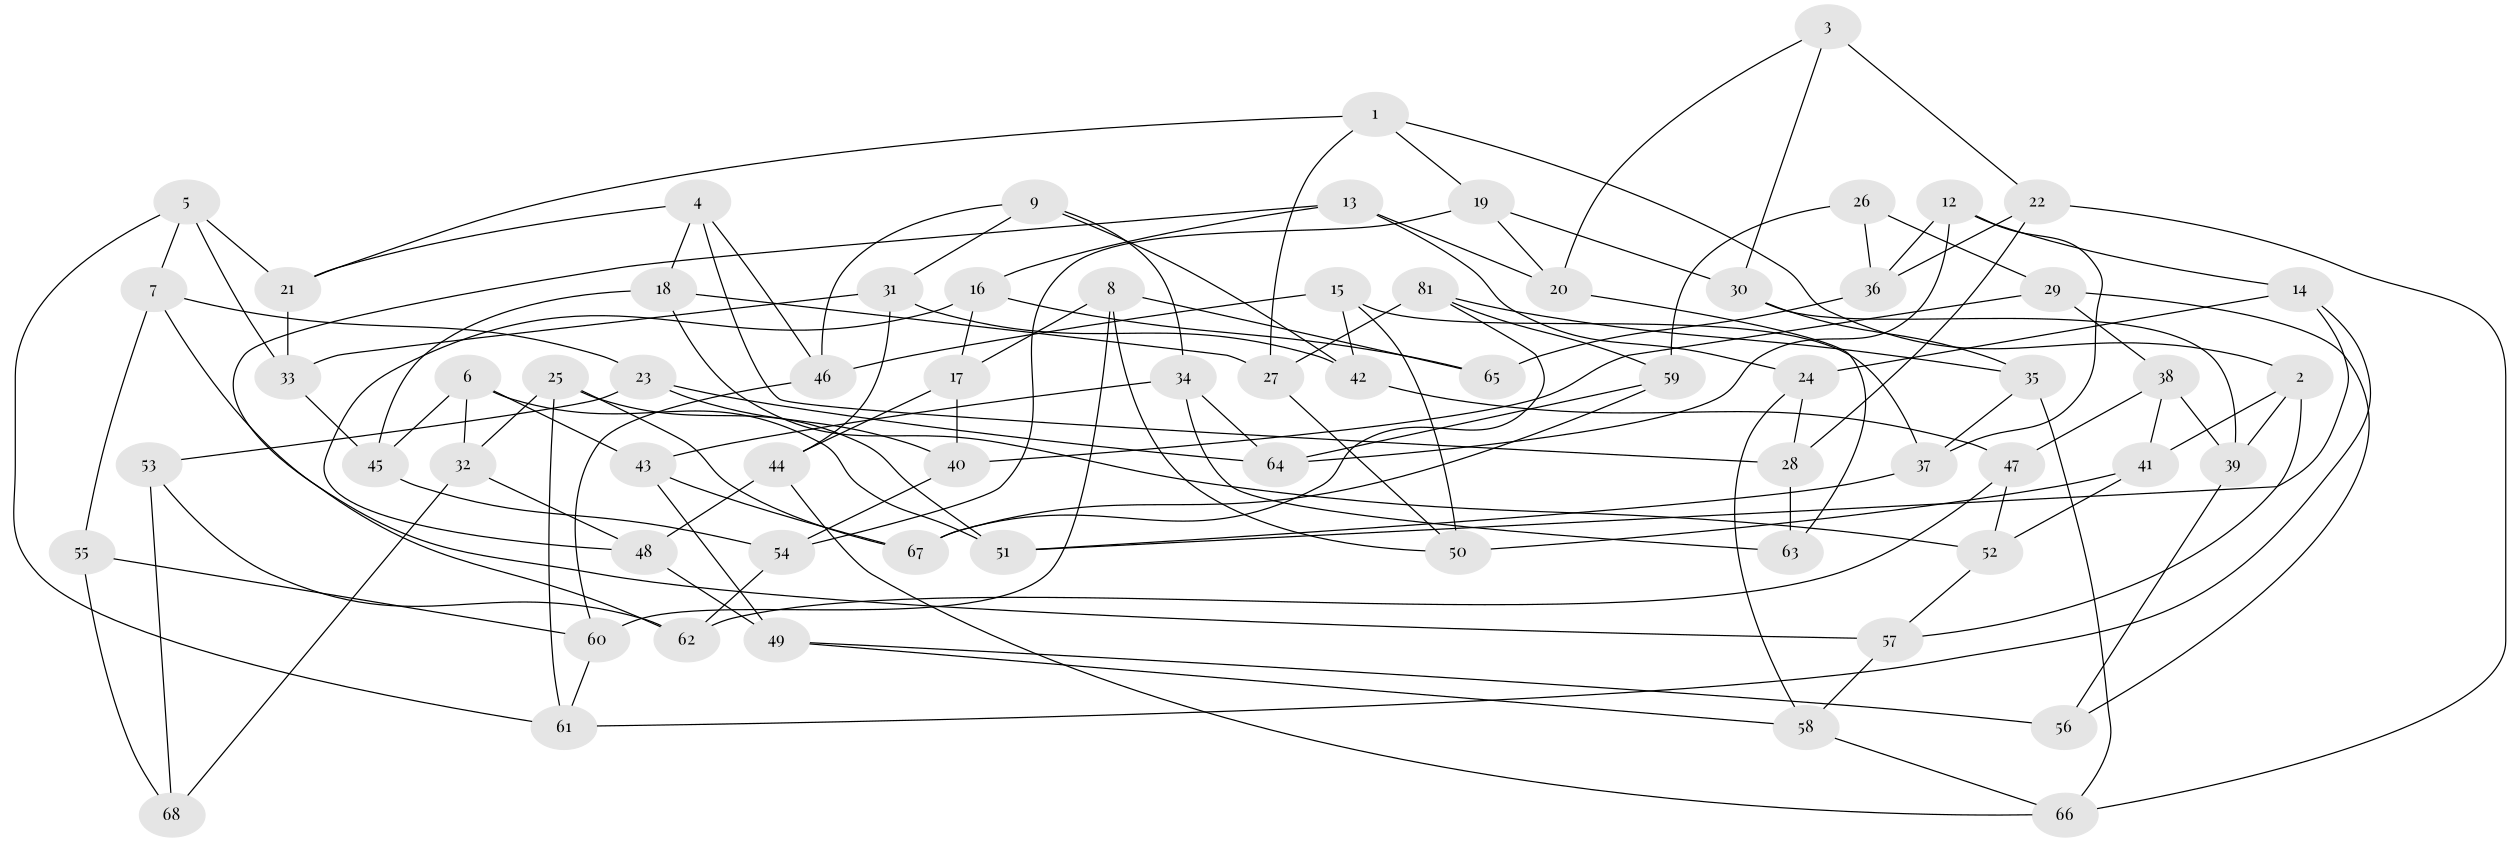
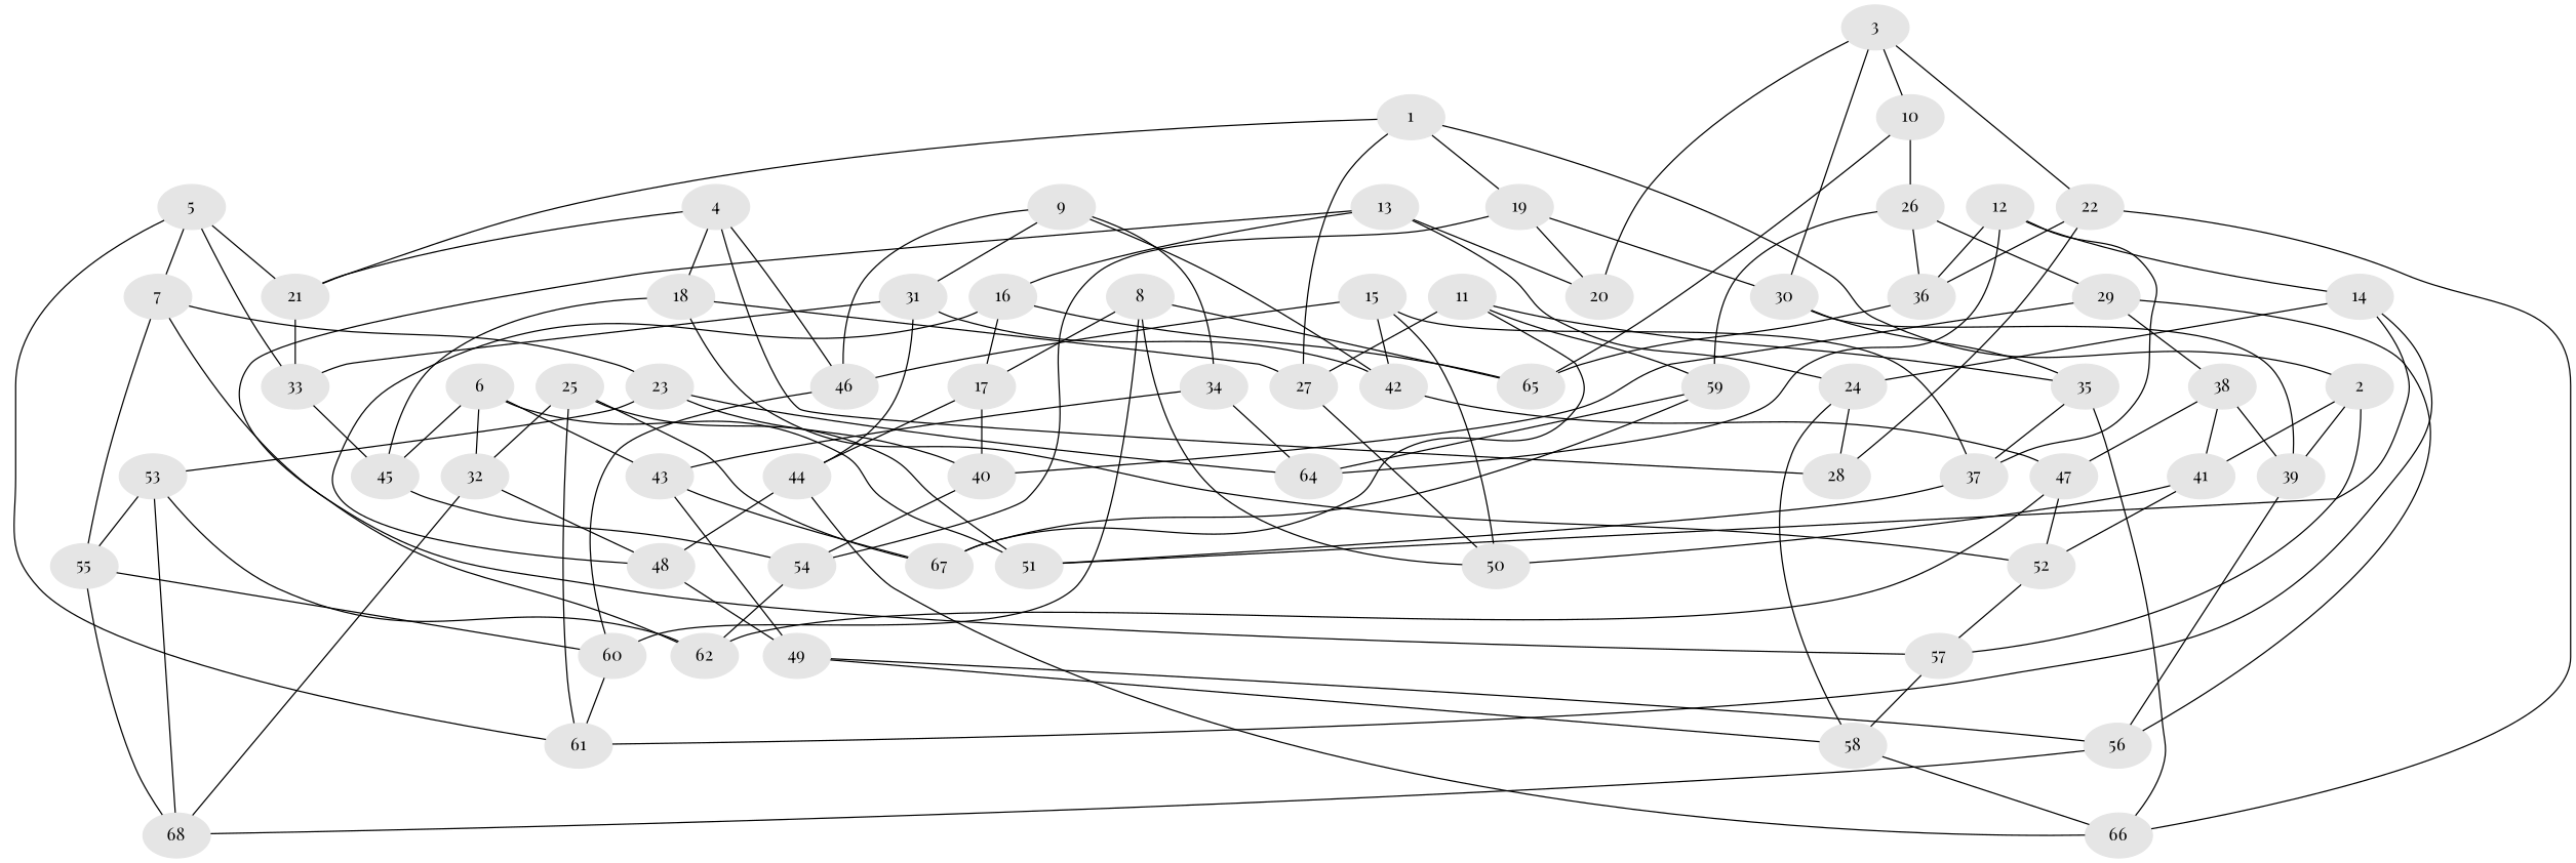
  graph {
    fontname="Playfair Display"
    node [color=gray90 fontname="Playfair Display" style=filled]
    edge [fontname="Playfair Display"]
    1
    2
    19
    21
    27
    39
    41
    57
    20
    30
    54
    33
    50
    56
    52
    58
    3
+   10
    22
    65
    26
-   63
    28
    36
    66
    35
    4
    18
    46
    45
    60
    5
    7
    61
    23
    55
    6
    32
    43
    51
    48
    68
    67
    49
    64
    40
    53
    8
    17
    44
    9
    31
    34
    42
    47
    59
    29
-   11 [label=81]
+   11
    37
    12
    14
    24
    13
    16
    62
    15
    25
    38
    1 -- 2
    1 -- 19
    1 -- 21
    1 -- 27
    2 -- 39
    2 -- 41
    2 -- 57
    19 -- 20
    19 -- 30
    19 -- 54
    21 -- 33
    27 -- 50
    39 -- 56
    41 -- 50
    41 -- 52
    57 -- 58
-   20 -- 63
    30 -- 39
    30 -- 35
    54 -- 62
    33 -- 45
+   56 -- 68
    52 -- 57
    58 -- 66
    3 -- 20
    3 -- 30
+   3 -- 10
    3 -- 22
+   10 -- 65
+   10 -- 26
    22 -- 28
    22 -- 36
    22 -- 66
    26 -- 36
    26 -- 59
    26 -- 29
-   28 -- 63
    36 -- 65
    35 -- 66
    35 -- 37
    4 -- 21
    4 -- 28
    4 -- 18
    4 -- 46
    18 -- 27
    18 -- 52
    18 -- 45
    46 -- 60
    45 -- 54
    60 -- 61
    5 -- 21
    5 -- 33
    5 -- 7
    5 -- 61
    7 -- 57
    7 -- 23
    7 -- 55
    23 -- 64
    23 -- 40
    23 -- 53
    55 -- 60
    55 -- 68
    6 -- 45
    6 -- 32
    6 -- 43
    6 -- 51
    32 -- 48
    32 -- 68
    43 -- 67
    43 -- 49
    48 -- 49
    49 -- 56
    49 -- 58
    40 -- 54
+   53 -- 55
    53 -- 68
    53 -- 62
    8 -- 50
    8 -- 65
    8 -- 60
    8 -- 17
    17 -- 40
    17 -- 44
    44 -- 66
    44 -- 48
    9 -- 46
    9 -- 31
    9 -- 34
    9 -- 42
    31 -- 33
    31 -- 44
    31 -- 42
-   34 -- 63
    34 -- 43
    34 -- 64
    42 -- 47
    47 -- 52
    47 -- 62
    59 -- 67
    59 -- 64
    29 -- 56
    29 -- 40
    29 -- 38
    11 -- 27
    11 -- 35
    11 -- 67
    11 -- 59
    37 -- 51
    12 -- 36
    12 -- 64
    12 -- 37
    12 -- 14
    14 -- 61
    14 -- 51
    14 -- 24
    24 -- 58
    24 -- 28
    13 -- 20
    13 -- 24
    13 -- 16
    13 -- 62
    16 -- 65
    16 -- 48
    16 -- 17
    15 -- 50
    15 -- 46
    15 -- 42
    15 -- 37
    25 -- 61
    25 -- 32
    25 -- 51
    25 -- 67
    38 -- 39
    38 -- 41
    38 -- 47
  }
